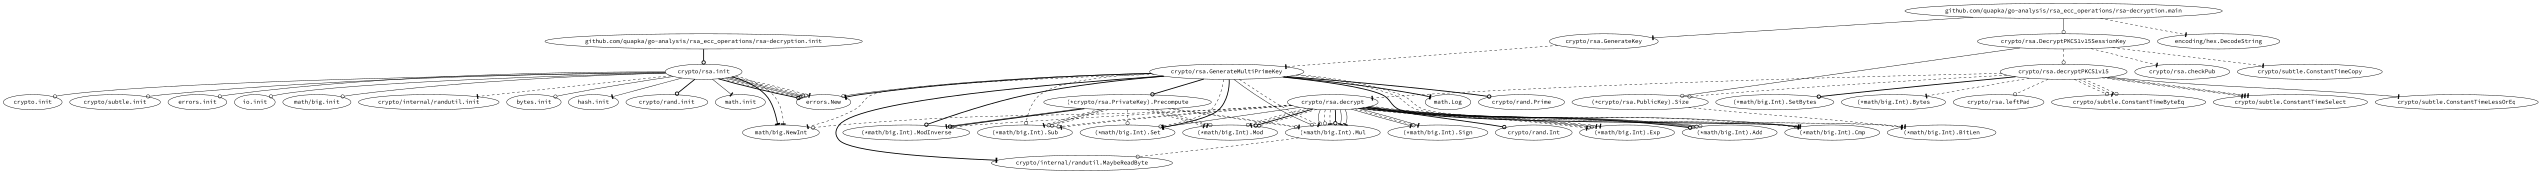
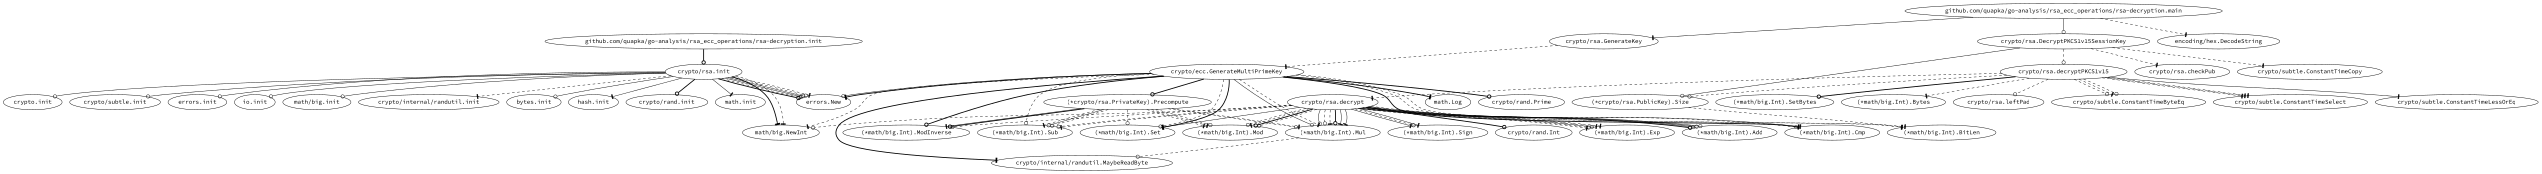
  digraph {
    fontname="Source Code Pro"
    node [fontname="Source Code Pro"]
    edge [arrowhead=odot fontname="Source Code Pro" style=dashed]
    "crypto/rsa.init"
    "crypto.init"
    "crypto/subtle.init"
    "errors.init"
    "io.init"
    "math/big.init"
    "crypto/internal/randutil.init"
    "bytes.init"
    "hash.init"
    "crypto/rand.init"
    "math.init"
    "math/big.NewInt"
    "errors.New"
    "github.com/quapka/go-analysis/rsa_ecc_operations/rsa-decryption.init"
    "(*crypto/rsa.PrivateKey).Precompute"
    "(*math/big.Int).Sub"
    "(*math/big.Int).Mod"
    "(*math/big.Int).ModInverse"
    "(*math/big.Int).Mul"
    "(*math/big.Int).Set"
    "crypto/internal/randutil.MaybeReadByte"
    "crypto/rsa.decrypt"
    "(*math/big.Int).Cmp"
    "(*math/big.Int).Sign"
    "crypto/rand.Int"
    "(*math/big.Int).Exp"
    "(*math/big.Int).Add"
    "(*crypto/rsa.PublicKey).Size"
    "(*math/big.Int).BitLen"
    "crypto/rsa.decryptPKCS1v15"
    "(*math/big.Int).SetBytes"
    "(*math/big.Int).Bytes"
    "crypto/rsa.leftPad"
    "crypto/subtle.ConstantTimeByteEq"
    "crypto/subtle.ConstantTimeSelect"
    "crypto/subtle.ConstantTimeLessOrEq"
    "crypto/rsa.DecryptPKCS1v15SessionKey"
    "crypto/rsa.checkPub"
    "crypto/subtle.ConstantTimeCopy"
    "github.com/quapka/go-analysis/rsa_ecc_operations/rsa-decryption.main"
    "encoding/hex.DecodeString"
    "crypto/rsa.GenerateKey"
-   "crypto/rsa.GenerateMultiPrimeKey"
+   "crypto/rsa.GenerateMultiPrimeKey" [label="crypto/ecc.GenerateMultiPrimeKey"]
    "math.Log"
    "crypto/rand.Prime"
    "crypto/rsa.init" -> "crypto.init" [style=solid]
    "crypto/rsa.init" -> "crypto/subtle.init" [style=solid]
    "crypto/rsa.init" -> "errors.init" [style=solid]
    "crypto/rsa.init" -> "io.init" [style=solid]
    "crypto/rsa.init" -> "math/big.init" [style=solid]
    "crypto/rsa.init" -> "crypto/internal/randutil.init" [arrowhead=tee]
    "crypto/rsa.init" -> "bytes.init" [style=solid]
    "crypto/rsa.init" -> "hash.init" [arrowhead=tee style=solid]
    "crypto/rsa.init" -> "crypto/rand.init" [style=bold]
    "crypto/rsa.init" -> "math.init" [arrowhead=tee style=solid]
    "crypto/rsa.init" -> "math/big.NewInt" [arrowhead=tee style=bold]
    "crypto/rsa.init" -> "math/big.NewInt" [arrowhead=tee]
    "crypto/rsa.init" -> "errors.New" [style=bold]
    "crypto/rsa.init" -> "errors.New"
    "crypto/rsa.init" -> "errors.New" [style=solid]
    "crypto/rsa.init" -> "errors.New" [style=solid]
    "crypto/rsa.init" -> "errors.New"
    "crypto/rsa.init" -> "errors.New" [arrowhead=tee]
    "github.com/quapka/go-analysis/rsa_ecc_operations/rsa-decryption.init" -> "crypto/rsa.init" [style=bold]
    "(*crypto/rsa.PrivateKey).Precompute" -> "(*math/big.Int).Sub" [arrowhead=tee]
    "(*crypto/rsa.PrivateKey).Precompute" -> "(*math/big.Int).Sub" [style=solid]
    "(*crypto/rsa.PrivateKey).Precompute" -> "(*math/big.Int).Sub"
    "(*crypto/rsa.PrivateKey).Precompute" -> "(*math/big.Int).Mod" [arrowhead=tee]
    "(*crypto/rsa.PrivateKey).Precompute" -> "(*math/big.Int).Mod" [arrowhead=tee]
    "(*crypto/rsa.PrivateKey).Precompute" -> "(*math/big.Int).Mod"
    "(*crypto/rsa.PrivateKey).Precompute" -> "(*math/big.Int).ModInverse" [arrowhead=tee style=solid]
    "(*crypto/rsa.PrivateKey).Precompute" -> "(*math/big.Int).ModInverse" [style=bold]
    "(*crypto/rsa.PrivateKey).Precompute" -> "(*math/big.Int).Mul"
    "(*crypto/rsa.PrivateKey).Precompute" -> "(*math/big.Int).Mul" [arrowhead=tee]
    "(*crypto/rsa.PrivateKey).Precompute" -> "(*math/big.Int).Set"
    "(*math/big.Int).Mul" -> "crypto/internal/randutil.MaybeReadByte"
    "crypto/rsa.decrypt" -> "math/big.NewInt"
    "crypto/rsa.decrypt" -> "(*math/big.Int).Sub"
    "crypto/rsa.decrypt" -> "(*math/big.Int).Sub" [arrowhead=tee]
    "crypto/rsa.decrypt" -> "(*math/big.Int).Mod"
    "crypto/rsa.decrypt" -> "(*math/big.Int).Mod" [arrowhead=tee]
    "crypto/rsa.decrypt" -> "(*math/big.Int).Mod" [style=bold]
    "crypto/rsa.decrypt" -> "(*math/big.Int).Mod"
    "crypto/rsa.decrypt" -> "(*math/big.Int).ModInverse"
    "crypto/rsa.decrypt" -> "(*math/big.Int).Mul" [style=solid]
    "crypto/rsa.decrypt" -> "(*math/big.Int).Mul"
    "crypto/rsa.decrypt" -> "(*math/big.Int).Mul" [arrowhead=tee]
    "crypto/rsa.decrypt" -> "(*math/big.Int).Mul" [style=bold]
    "crypto/rsa.decrypt" -> "(*math/big.Int).Mul" [arrowhead=tee style=solid]
    "crypto/rsa.decrypt" -> "(*math/big.Int).Mul" [arrowhead=tee style=solid]
    "crypto/rsa.decrypt" -> "(*math/big.Int).Set" [arrowhead=tee style=solid]
    "crypto/rsa.decrypt" -> "(*math/big.Int).Cmp"
    "crypto/rsa.decrypt" -> "(*math/big.Int).Cmp" [arrowhead=tee style=solid]
    "crypto/rsa.decrypt" -> "(*math/big.Int).Sign" [arrowhead=tee style=solid]
    "crypto/rsa.decrypt" -> "(*math/big.Int).Sign"
    "crypto/rsa.decrypt" -> "(*math/big.Int).Sign" [arrowhead=tee style=solid]
    "crypto/rsa.decrypt" -> "crypto/rand.Int" [style=bold]
    "crypto/rsa.decrypt" -> "(*math/big.Int).Exp" [arrowhead=tee]
    "crypto/rsa.decrypt" -> "(*math/big.Int).Exp"
    "crypto/rsa.decrypt" -> "(*math/big.Int).Exp" [style=solid]
    "crypto/rsa.decrypt" -> "(*math/big.Int).Exp" [arrowhead=tee]
    "crypto/rsa.decrypt" -> "(*math/big.Int).Exp" [arrowhead=tee]
    "crypto/rsa.decrypt" -> "(*math/big.Int).Add" [style=bold]
    "crypto/rsa.decrypt" -> "(*math/big.Int).Add" [style=solid]
    "crypto/rsa.decrypt" -> "(*math/big.Int).Add" [style=solid]
    "crypto/rsa.decrypt" -> "(*math/big.Int).Add" [style=solid]
    "(*crypto/rsa.PublicKey).Size" -> "(*math/big.Int).BitLen" [arrowhead=tee]
    "crypto/rsa.decryptPKCS1v15" -> "crypto/rsa.decrypt" [arrowhead=tee]
    "crypto/rsa.decryptPKCS1v15" -> "(*crypto/rsa.PublicKey).Size"
    "crypto/rsa.decryptPKCS1v15" -> "(*math/big.Int).SetBytes" [style=bold]
    "crypto/rsa.decryptPKCS1v15" -> "(*math/big.Int).Bytes" [arrowhead=tee]
    "crypto/rsa.decryptPKCS1v15" -> "crypto/rsa.leftPad"
    "crypto/rsa.decryptPKCS1v15" -> "crypto/subtle.ConstantTimeByteEq"
    "crypto/rsa.decryptPKCS1v15" -> "crypto/subtle.ConstantTimeByteEq" [arrowhead=tee]
    "crypto/rsa.decryptPKCS1v15" -> "crypto/subtle.ConstantTimeByteEq"
    "crypto/rsa.decryptPKCS1v15" -> "crypto/subtle.ConstantTimeSelect" [arrowhead=tee]
    "crypto/rsa.decryptPKCS1v15" -> "crypto/subtle.ConstantTimeSelect" [arrowhead=tee]
    "crypto/rsa.decryptPKCS1v15" -> "crypto/subtle.ConstantTimeSelect" [arrowhead=tee]
    "crypto/rsa.decryptPKCS1v15" -> "crypto/subtle.ConstantTimeLessOrEq" [arrowhead=tee style=solid]
    "crypto/rsa.DecryptPKCS1v15SessionKey" -> "(*crypto/rsa.PublicKey).Size" [style=solid]
    "crypto/rsa.DecryptPKCS1v15SessionKey" -> "crypto/rsa.decryptPKCS1v15"
    "crypto/rsa.DecryptPKCS1v15SessionKey" -> "crypto/rsa.checkPub" [arrowhead=tee]
    "crypto/rsa.DecryptPKCS1v15SessionKey" -> "crypto/subtle.ConstantTimeCopy" [arrowhead=tee]
    "github.com/quapka/go-analysis/rsa_ecc_operations/rsa-decryption.main" -> "crypto/rsa.DecryptPKCS1v15SessionKey" [style=solid]
    "github.com/quapka/go-analysis/rsa_ecc_operations/rsa-decryption.main" -> "encoding/hex.DecodeString" [arrowhead=tee]
    "github.com/quapka/go-analysis/rsa_ecc_operations/rsa-decryption.main" -> "crypto/rsa.GenerateKey" [arrowhead=tee style=solid]
    "crypto/rsa.GenerateKey" -> "crypto/rsa.GenerateMultiPrimeKey" [arrowhead=tee]
    "crypto/rsa.GenerateMultiPrimeKey" -> "math/big.NewInt" [arrowhead=tee]
    "crypto/rsa.GenerateMultiPrimeKey" -> "errors.New" [style=solid]
    "crypto/rsa.GenerateMultiPrimeKey" -> "errors.New" [arrowhead=tee style=bold]
    "crypto/rsa.GenerateMultiPrimeKey" -> "(*crypto/rsa.PrivateKey).Precompute" [style=bold]
    "crypto/rsa.GenerateMultiPrimeKey" -> "(*math/big.Int).Sub"
    "crypto/rsa.GenerateMultiPrimeKey" -> "(*math/big.Int).ModInverse" [style=bold]
    "crypto/rsa.GenerateMultiPrimeKey" -> "(*math/big.Int).Mul" [style=solid]
    "crypto/rsa.GenerateMultiPrimeKey" -> "(*math/big.Int).Mul" [arrowhead=tee]
    "crypto/rsa.GenerateMultiPrimeKey" -> "(*math/big.Int).Set"
    "crypto/rsa.GenerateMultiPrimeKey" -> "(*math/big.Int).Set" [arrowhead=tee style=bold]
    "crypto/rsa.GenerateMultiPrimeKey" -> "crypto/internal/randutil.MaybeReadByte" [arrowhead=tee style=bold]
    "crypto/rsa.GenerateMultiPrimeKey" -> "(*math/big.Int).Cmp" [arrowhead=tee style=bold]
    "crypto/rsa.GenerateMultiPrimeKey" -> "(*math/big.Int).BitLen" [arrowhead=tee]
    "crypto/rsa.GenerateMultiPrimeKey" -> "(*math/big.Int).BitLen" [arrowhead=tee]
    "crypto/rsa.GenerateMultiPrimeKey" -> "math.Log" [arrowhead=tee style=bold]
    "crypto/rsa.GenerateMultiPrimeKey" -> "crypto/rand.Prime" [style=bold]
  }
